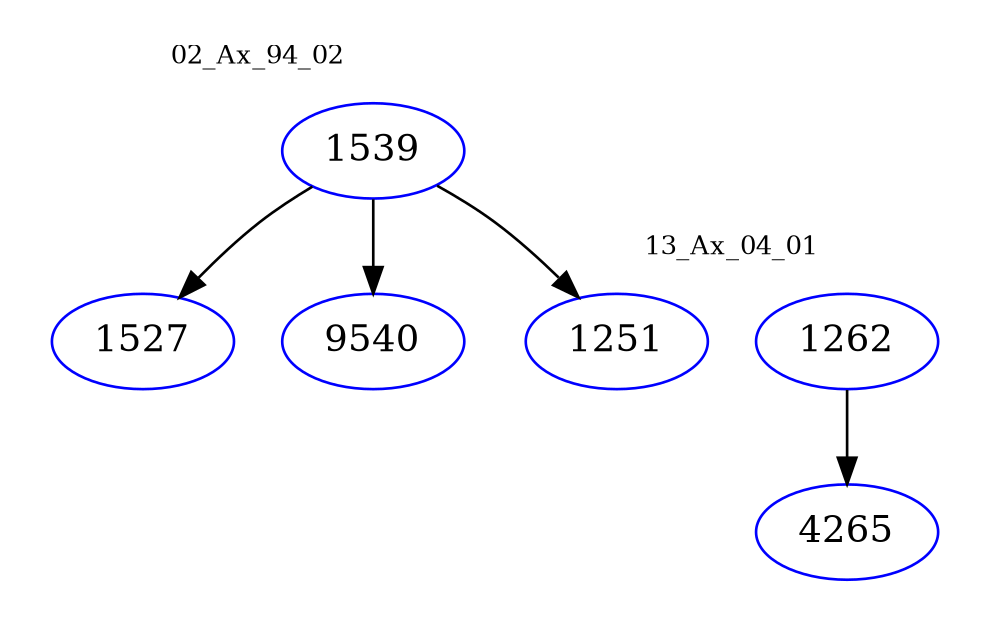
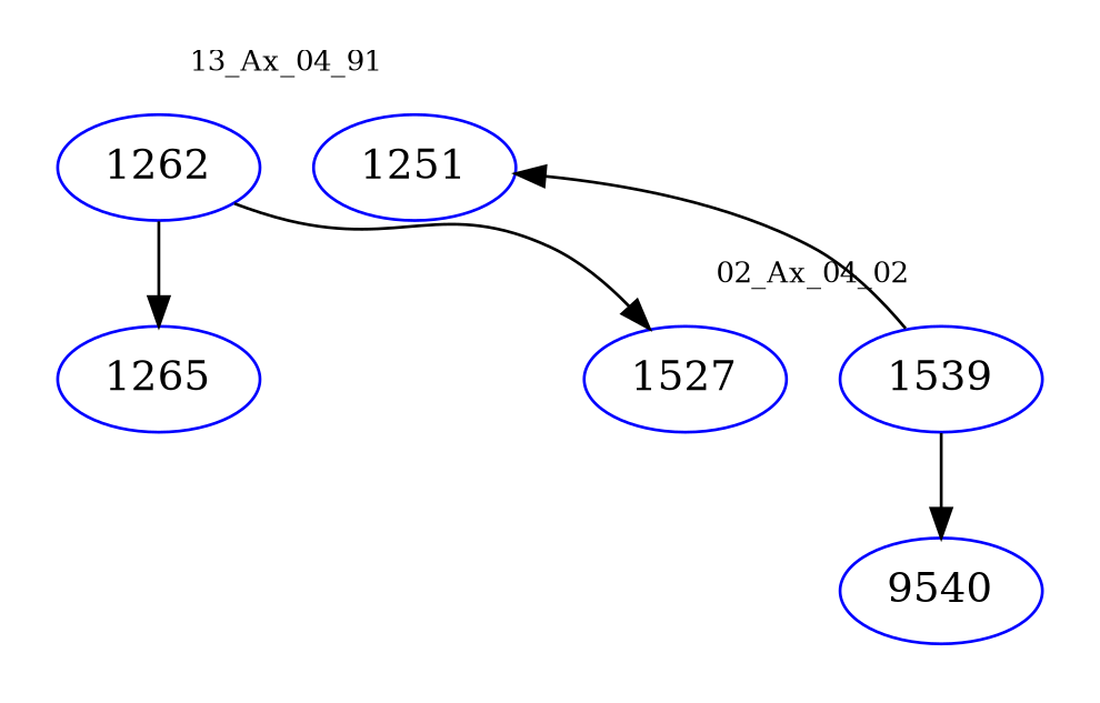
  digraph {
    node [color=blue]
    edge [color=black]
    n1 [label=1262]
    n2 [label=1251]
-   n3 [label=4265]
+   n3 [label=1265]
    n4 [label=1539]
    n5 [label=1527]
    n6 [label=9540]
    subgraph cluster_1 {
      color=white
      fontsize=10
-     label="13_Ax_04_01"
+     label="13_Ax_04_91"
      n1
      n2
      n3
    }
    subgraph cluster_2 {
      color=white
      fontsize=10
-     label="02_Ax_94_02"
+     label="02_Ax_04_02"
      n4
      n5
      n6
    }
    n1 -> n3
    n4 -> n2
-   n4 -> n5
+   n1 -> n5
    n4 -> n6
  }
